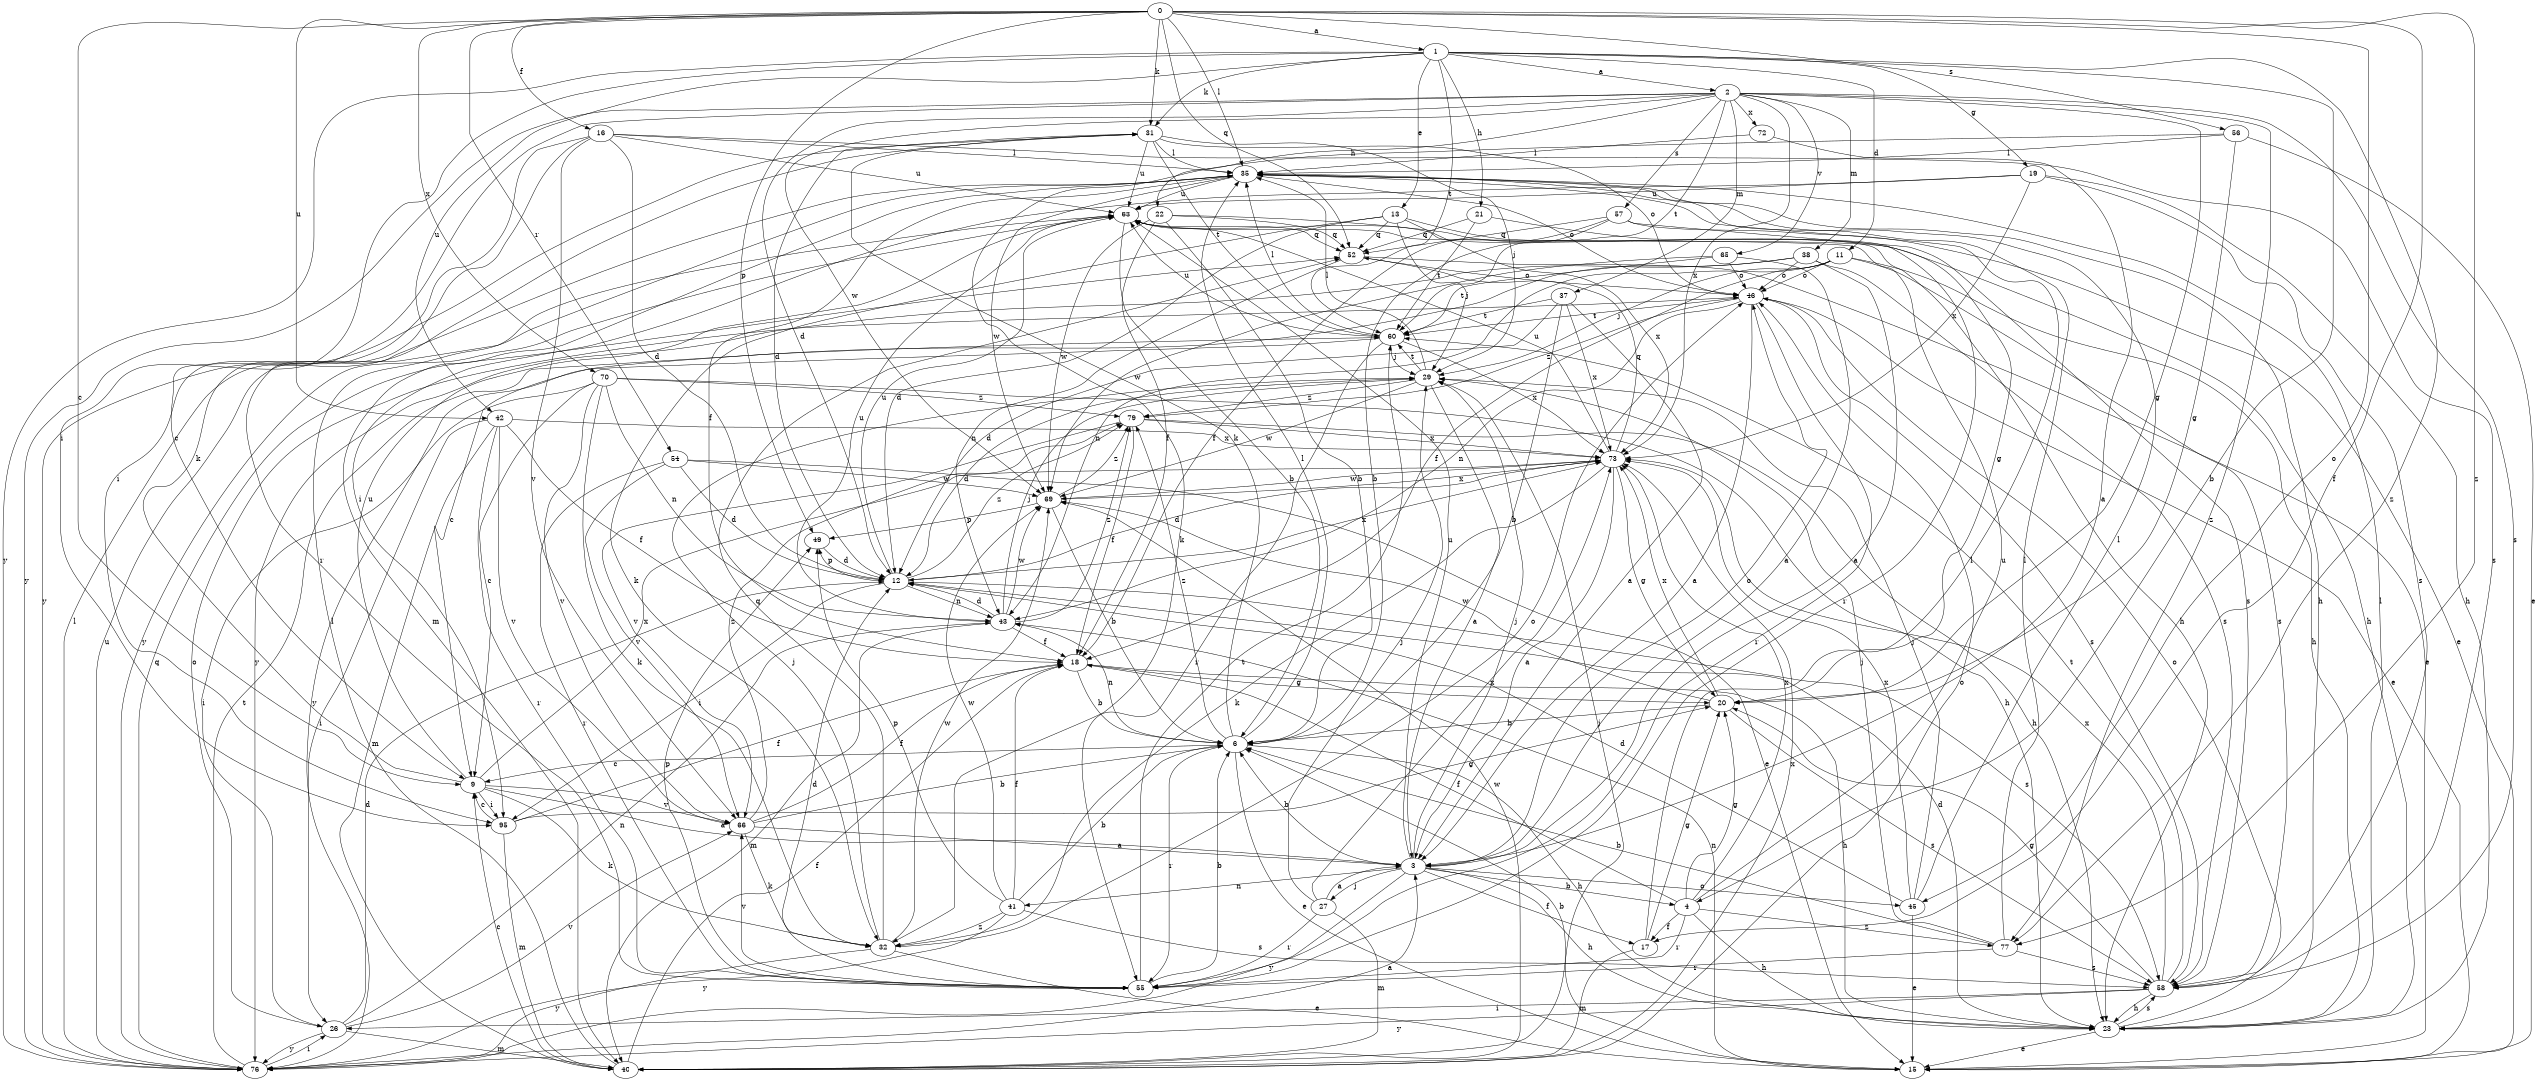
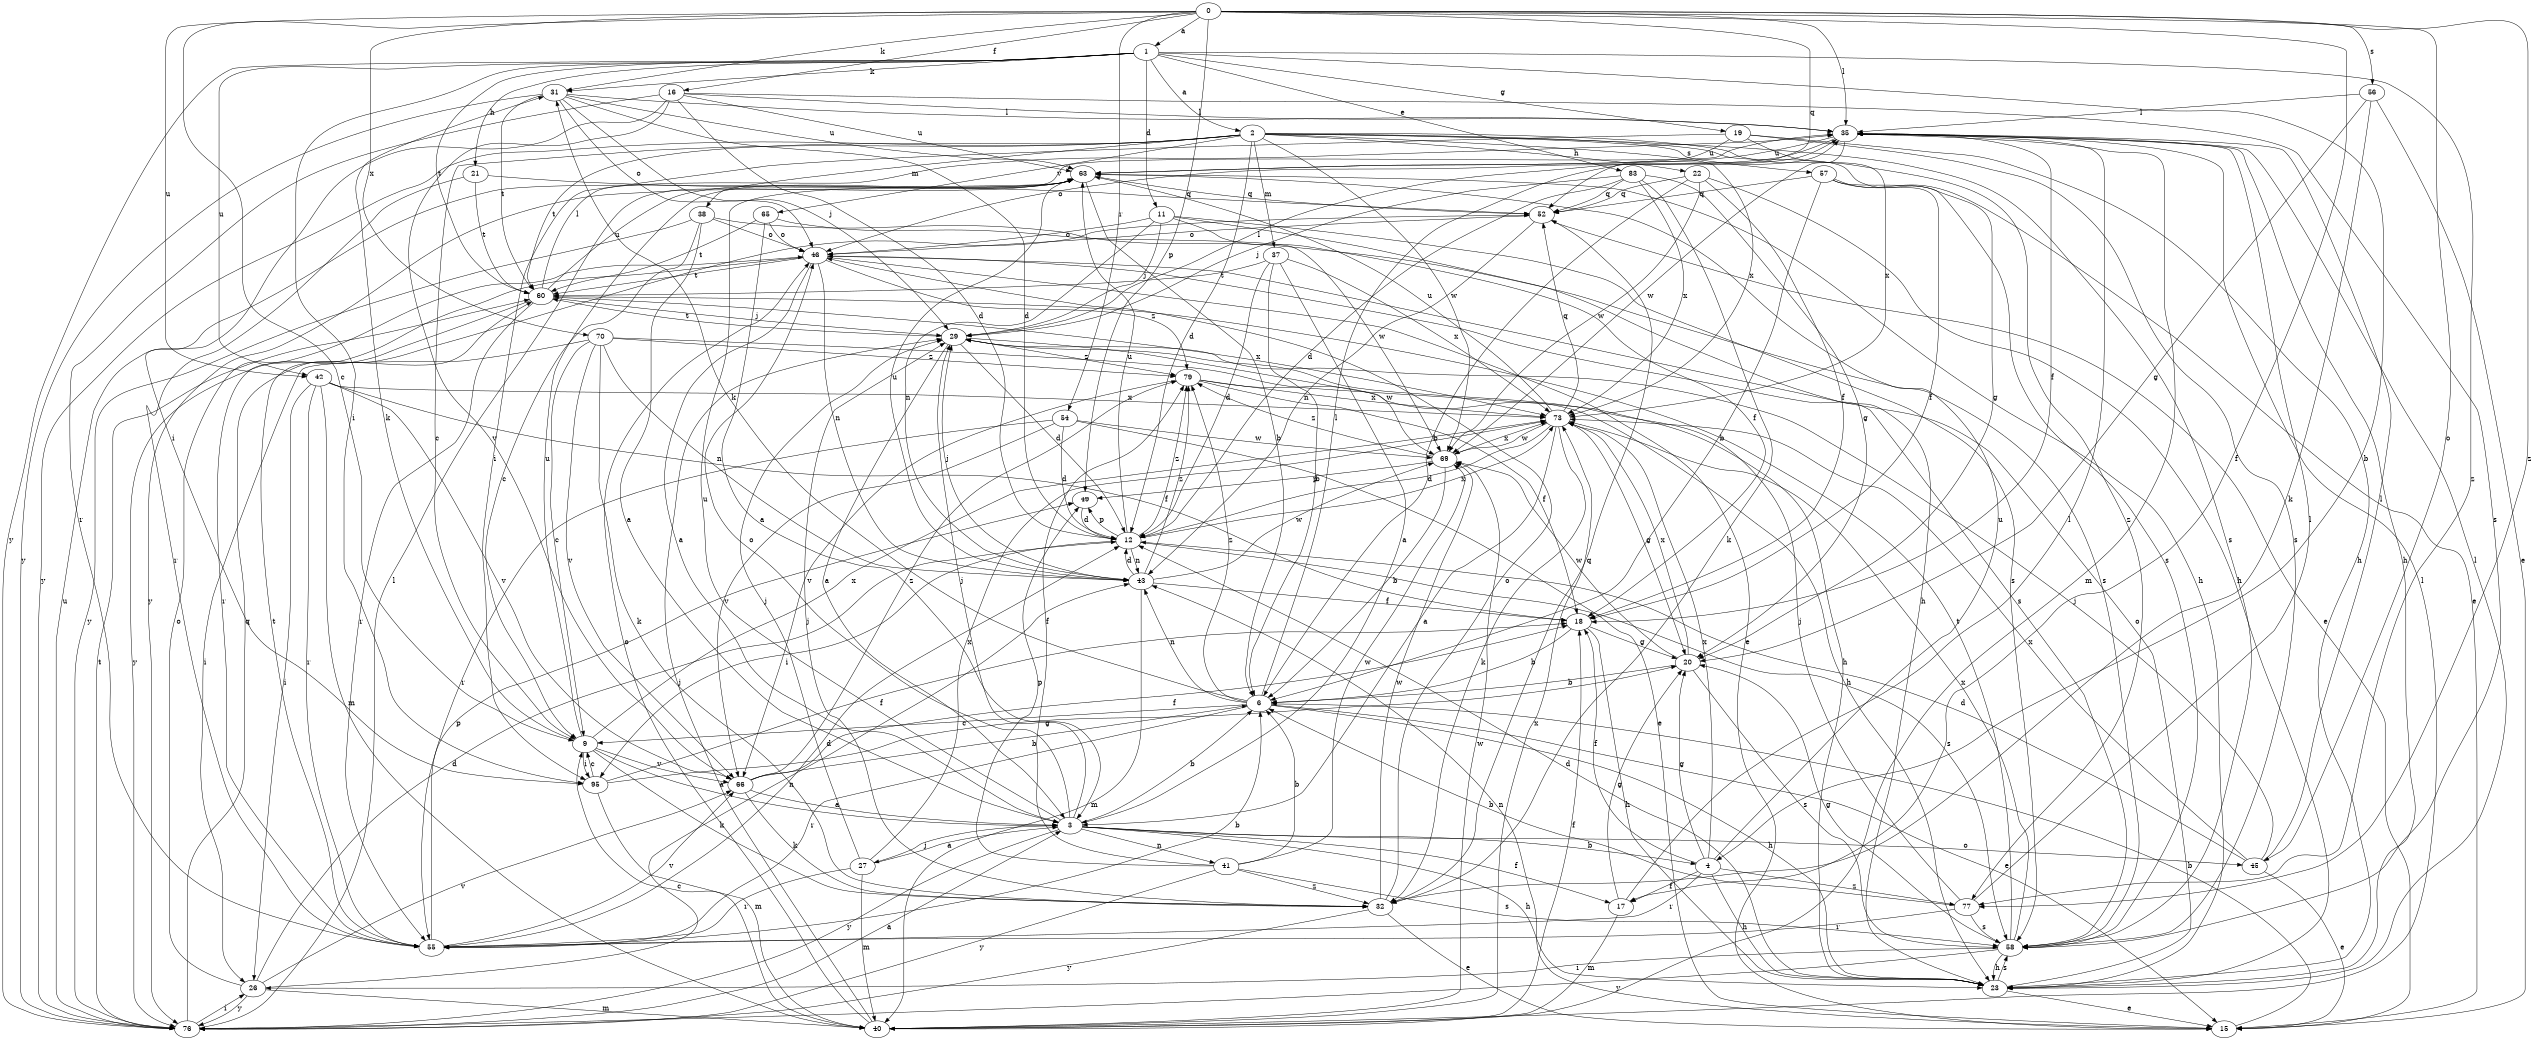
  strict digraph {
    0
    1
    9
    16
    17
    31
    35
    45
    49
    52
    54
    56
    n13 [label=42]
    70
    77
    2
    4
    11
-   13
+   13 [label=83]
    19
    21
    n22 [label=95]
    60
    76
    73
    3
    63
    32
    66
    12
    58
    55
    20
    40
    29
    46
    69
    23
    18
    15
    43
    26
    79
    6
    22
    37
    38
    57
    65
-   72
    27
    41
    0 -> 1 [label=a]
    0 -> 9 [label=c]
    0 -> 16 [label=f]
    0 -> 17 [label=f]
    0 -> 31 [label=k]
    0 -> 35 [label=l]
    0 -> 45 [label=o]
    0 -> 49 [label=p]
    0 -> 52 [label=q]
    0 -> 54 [label=r]
    0 -> 56 [label=s]
    0 -> n13 [label=u]
    0 -> 70 [label=x]
    0 -> 77 [label=z]
    1 -> 31 [label=k]
    1 -> n13 [label=u]
    1 -> 77 [label=z]
    1 -> 2 [label=a]
    1 -> 4 [label=b]
    1 -> 11 [label=d]
    1 -> 13 [label=e]
    1 -> 19 [label=g]
    1 -> 21 [label=h]
    1 -> n22 [label=i]
    1 -> 60 [label=t]
    1 -> 76 [label=y]
    9 -> 31 [label=k]
    9 -> n22 [label=i]
    9 -> 73 [label=x]
    9 -> 3 [label=a]
    9 -> 63 [label=u]
    9 -> 32 [label=k]
    9 -> 66 [label=v]
    16 -> 35 [label=l]
    16 -> n22 [label=i]
    16 -> 63 [label=u]
    16 -> 66 [label=v]
    16 -> 12 [label=d]
    16 -> 58 [label=s]
    16 -> 55 [label=r]
    17 -> 35 [label=l]
    17 -> 20 [label=g]
    17 -> 40 [label=m]
    31 -> 35 [label=l]
    31 -> 60 [label=t]
    31 -> 76 [label=y]
    31 -> 63 [label=u]
    31 -> 12 [label=d]
    31 -> 29 [label=j]
    31 -> 46 [label=o]
    35 -> 63 [label=u]
    35 -> 40 [label=m]
    35 -> 46 [label=o]
    35 -> 69 [label=w]
    35 -> 23 [label=h]
    35 -> 18 [label=f]
    45 -> 35 [label=l]
    45 -> 73 [label=x]
    45 -> 12 [label=d]
    45 -> 29 [label=j]
    45 -> 15 [label=e]
    49 -> 12 [label=d]
    52 -> 46 [label=o]
    52 -> 15 [label=e]
    52 -> 43 [label=n]
    54 -> 66 [label=v]
    54 -> 12 [label=d]
    54 -> 55 [label=r]
    54 -> 69 [label=w]
    54 -> 15 [label=e]
    56 -> 35 [label=l]
    56 -> 32 [label=k]
    56 -> 20 [label=g]
    56 -> 15 [label=e]
    n13 -> 73 [label=x]
    n13 -> 66 [label=v]
    n13 -> 55 [label=r]
    n13 -> 40 [label=m]
    n13 -> 18 [label=f]
    n13 -> 26 [label=i]
    70 -> 9 [label=c]
    70 -> 32 [label=k]
    70 -> 66 [label=v]
    70 -> 23 [label=h]
    70 -> 43 [label=n]
    70 -> 26 [label=i]
    70 -> 79 [label=z]
    77 -> 35 [label=l]
    77 -> 58 [label=s]
    77 -> 55 [label=r]
    77 -> 29 [label=j]
    77 -> 6 [label=b]
    2 -> 9 [label=c]
    2 -> 77 [label=z]
    2 -> 60 [label=t]
    2 -> 76 [label=y]
    2 -> 73 [label=x]
    2 -> 12 [label=d]
    2 -> 58 [label=s]
    2 -> 20 [label=g]
    2 -> 69 [label=w]
    2 -> 22 [label=h]
    2 -> 37 [label=m]
    2 -> 38 [label=m]
    2 -> 57 [label=s]
    2 -> 65 [label=v]
-   2 -> 72 [label=x]
    4 -> 17 [label=f]
    4 -> 77 [label=z]
    4 -> 73 [label=x]
    4 -> 63 [label=u]
    4 -> 55 [label=r]
    4 -> 20 [label=g]
    4 -> 23 [label=h]
    4 -> 18 [label=f]
    11 -> 58 [label=s]
    11 -> 29 [label=j]
    11 -> 46 [label=o]
    11 -> 23 [label=h]
    11 -> 18 [label=f]
    11 -> 43 [label=n]
    13 -> 52 [label=q]
    13 -> 73 [label=x]
    13 -> 32 [label=k]
    13 -> 12 [label=d]
    13 -> 20 [label=g]
    13 -> 29 [label=j]
    19 -> n22 [label=i]
    19 -> 73 [label=x]
    19 -> 63 [label=u]
    19 -> 58 [label=s]
    19 -> 23 [label=h]
    21 -> 52 [label=q]
    21 -> 60 [label=t]
    21 -> 55 [label=r]
    n22 -> 9 [label=c]
    n22 -> 20 [label=g]
    n22 -> 40 [label=m]
    n22 -> 18 [label=f]
    60 -> 35 [label=l]
    60 -> 76 [label=y]
    60 -> 73 [label=x]
    60 -> 63 [label=u]
    60 -> 55 [label=r]
    60 -> 29 [label=j]
    76 -> 35 [label=l]
    76 -> 52 [label=q]
    76 -> 60 [label=t]
    76 -> 3 [label=a]
    76 -> 63 [label=u]
    76 -> 26 [label=i]
    73 -> 52 [label=q]
    73 -> 3 [label=a]
    73 -> 63 [label=u]
    73 -> 32 [label=k]
    73 -> 12 [label=d]
    73 -> 20 [label=g]
    73 -> 69 [label=w]
    3 -> 17 [label=f]
    3 -> 45 [label=o]
    3 -> 4 [label=b]
    3 -> 76 [label=y]
    3 -> 63 [label=u]
    3 -> 29 [label=j]
    3 -> 46 [label=o]
    3 -> 23 [label=h]
    3 -> 6 [label=b]
    3 -> 27 [label=j]
    3 -> 41 [label=n]
    63 -> 52 [label=q]
    63 -> 76 [label=y]
    63 -> 23 [label=h]
    63 -> 6 [label=b]
    32 -> 52 [label=q]
    32 -> 76 [label=y]
    32 -> 29 [label=j]
    32 -> 46 [label=o]
    32 -> 69 [label=w]
    32 -> 15 [label=e]
    66 -> 3 [label=a]
    66 -> 32 [label=k]
    66 -> 18 [label=f]
    66 -> 79 [label=z]
    66 -> 6 [label=b]
    12 -> 49 [label=p]
    12 -> n22 [label=i]
    12 -> 73 [label=x]
    12 -> 63 [label=u]
    12 -> 58 [label=s]
    12 -> 43 [label=n]
    12 -> 79 [label=z]
    58 -> 60 [label=t]
    58 -> 76 [label=y]
    58 -> 73 [label=x]
    58 -> 20 [label=g]
    58 -> 23 [label=h]
    58 -> 26 [label=i]
    55 -> 49 [label=p]
    55 -> 60 [label=t]
    55 -> 66 [label=v]
    55 -> 12 [label=d]
    55 -> 6 [label=b]
    20 -> 73 [label=x]
    20 -> 58 [label=s]
    20 -> 69 [label=w]
    20 -> 6 [label=b]
    40 -> 9 [label=c]
    40 -> 35 [label=l]
    40 -> 73 [label=x]
    40 -> 29 [label=j]
    40 -> 46 [label=o]
    40 -> 69 [label=w]
    40 -> 18 [label=f]
    29 -> 35 [label=l]
    29 -> 60 [label=t]
    29 -> 3 [label=a]
    29 -> 12 [label=d]
    29 -> 69 [label=w]
    29 -> 79 [label=z]
    46 -> 60 [label=t]
    46 -> 3 [label=a]
    46 -> 58 [label=s]
    46 -> 55 [label=r]
    46 -> 15 [label=e]
    46 -> 43 [label=n]
    46 -> 79 [label=z]
    69 -> 49 [label=p]
    69 -> 73 [label=x]
    69 -> 79 [label=z]
    69 -> 6 [label=b]
    23 -> 35 [label=l]
    23 -> 12 [label=d]
    23 -> 58 [label=s]
    23 -> 46 [label=o]
    23 -> 15 [label=e]
    18 -> 20 [label=g]
    18 -> 23 [label=h]
    18 -> 6 [label=b]
    15 -> 43 [label=n]
    15 -> 6 [label=b]
    43 -> 63 [label=u]
    43 -> 12 [label=d]
    43 -> 40 [label=m]
    43 -> 29 [label=j]
    43 -> 69 [label=w]
    43 -> 18 [label=f]
    43 -> 79 [label=z]
    26 -> 76 [label=y]
    26 -> 66 [label=v]
    26 -> 12 [label=d]
    26 -> 40 [label=m]
    26 -> 46 [label=o]
    26 -> 43 [label=n]
    79 -> 73 [label=x]
    79 -> 66 [label=v]
    79 -> 23 [label=h]
    79 -> 18 [label=f]
    6 -> 9 [label=c]
    6 -> 31 [label=k]
    6 -> 35 [label=l]
    6 -> 55 [label=r]
    6 -> 23 [label=h]
    6 -> 15 [label=e]
    6 -> 43 [label=n]
    6 -> 79 [label=z]
    22 -> 52 [label=q]
    22 -> 69 [label=w]
    22 -> 23 [label=h]
    22 -> 18 [label=f]
    22 -> 6 [label=b]
    37 -> 60 [label=t]
    37 -> 73 [label=x]
    37 -> 3 [label=a]
    37 -> 12 [label=d]
    37 -> 6 [label=b]
    38 -> 9 [label=c]
    38 -> 76 [label=y]
    38 -> 3 [label=a]
    38 -> 58 [label=s]
    38 -> 46 [label=o]
    57 -> 52 [label=q]
    57 -> 58 [label=s]
    57 -> 18 [label=f]
    57 -> 15 [label=e]
    57 -> 6 [label=b]
    65 -> 60 [label=t]
    65 -> 3 [label=a]
    65 -> 46 [label=o]
    65 -> 69 [label=w]
-   72 -> 35 [label=l]
-   72 -> 3 [label=a]
    27 -> 73 [label=x]
    27 -> 3 [label=a]
    27 -> 55 [label=r]
    27 -> 40 [label=m]
    27 -> 29 [label=j]
    41 -> 49 [label=p]
    41 -> 76 [label=y]
    41 -> 32 [label=z]
    41 -> 58 [label=s]
    41 -> 69 [label=w]
-   41 -> 18 [label=f]
+   41 -> 79 [label=f]
    41 -> 6 [label=b]
  }
